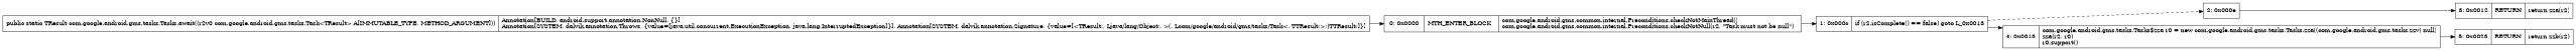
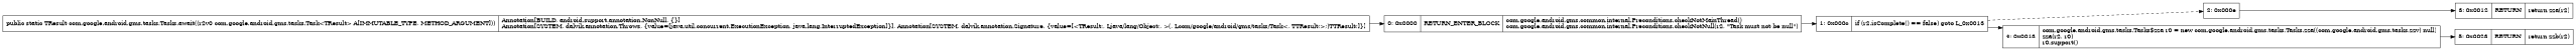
  digraph {
    rankdir=LR
    node [shape=record]
-   n1 [label="{0\:\ 0x0000|MTH_ENTER_BLOCK\l|com.google.android.gms.common.internal.Preconditions.checkNotMainThread()\lcom.google.android.gms.common.internal.Preconditions.checkNotNull(r2, \"Task must not be null\")\l}"]
+   n1 [label="{0\:\ 0x0000|RETURN_ENTER_BLOCK\l|com.google.android.gms.common.internal.Preconditions.checkNotMainThread()\lcom.google.android.gms.common.internal.Preconditions.checkNotNull(r2, \"Task must not be null\")\l}"]
    n2 [label="{1\:\ 0x000c|if (r2.isComplete() == false) goto L_0x0013\l}"]
    n3 [label="{2\:\ 0x000e}"]
    n4 [label="{4\:\ 0x0013|com.google.android.gms.tasks.Tasks$zza r0 = new com.google.android.gms.tasks.Tasks.zza((com.google.android.gms.tasks.zzv) null)\lzza(r2, r0)\lr0.support()\l}"]
    n5 [label="{3\:\ 0x0012|RETURN\l|return zza(r2)\l}"]
    n6 [label="{5\:\ 0x0023|RETURN\l|return zzb(r2)\l}"]
    n7 [label="{public static TResult com.google.android.gms.tasks.Tasks.await((r2v0 com.google.android.gms.tasks.Task\<TResult\> A[IMMUTABLE_TYPE, METHOD_ARGUMENT]))  | Annotation[BUILD, android.support.annotation.NonNull, \{\}]\lAnnotation[SYSTEM, dalvik.annotation.Throws, \{value=[java.util.concurrent.ExecutionException, java.lang.InterruptedException]\}], Annotation[SYSTEM, dalvik.annotation.Signature, \{value=[\<TResult:, Ljava\/lang\/Object;, \>(, Lcom\/google\/android\/gms\/tasks\/Task\<, TTResult;\>;)TTResult;]\}]\l}"]
    n1 -> n2
    n2 -> n3 [style=dashed]
    n2 -> n4
    n3 -> n5
    n4 -> n6
    n7 -> n1
  }
